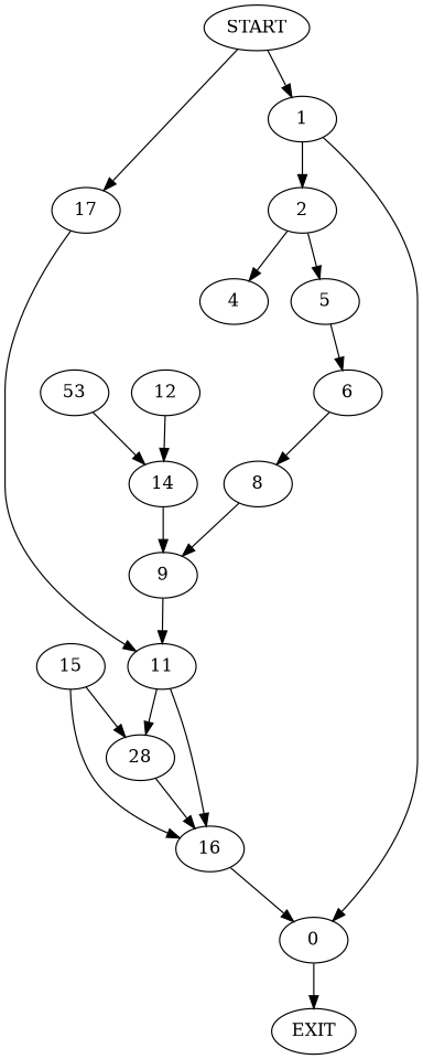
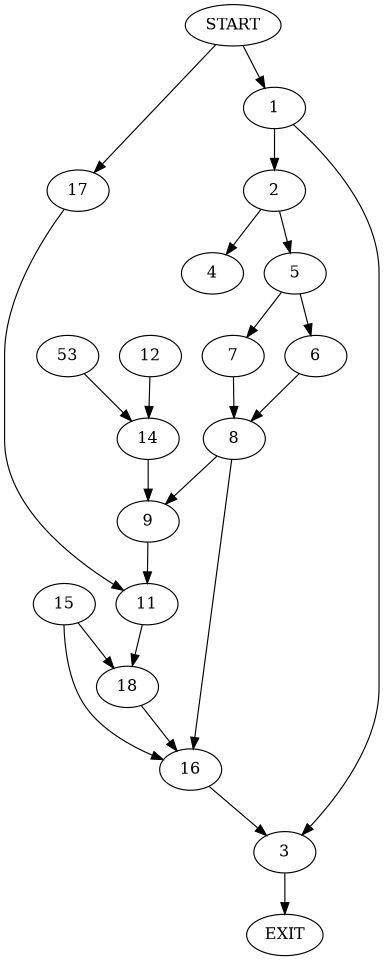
  digraph {
    n1 [label=START]
    1
    17
    2
-   3 [label=0]
+   3
    11
    n7 [label=EXIT]
    4
    5
    6
+   7
    8
    9
    16
-   18 [label=28]
+   18
    12
    14
    n18 [label=53]
    15
    n1 -> 1
    n1 -> 17
    1 -> 2
    1 -> 3
    17 -> 11
    2 -> 4
    2 -> 5
    3 -> n7
-   11 -> 16
+   8 -> 16
    11 -> 18
    5 -> 6
+   5 -> 7
    6 -> 8
+   7 -> 8
    8 -> 9
    9 -> 11
    16 -> 3
    18 -> 16
    12 -> 14
    14 -> 9
    n18 -> 14
    15 -> 16
    15 -> 18
  }
